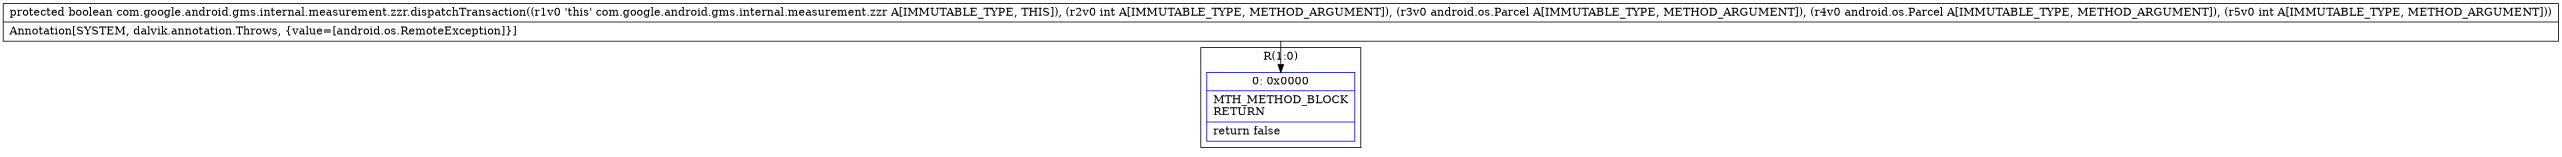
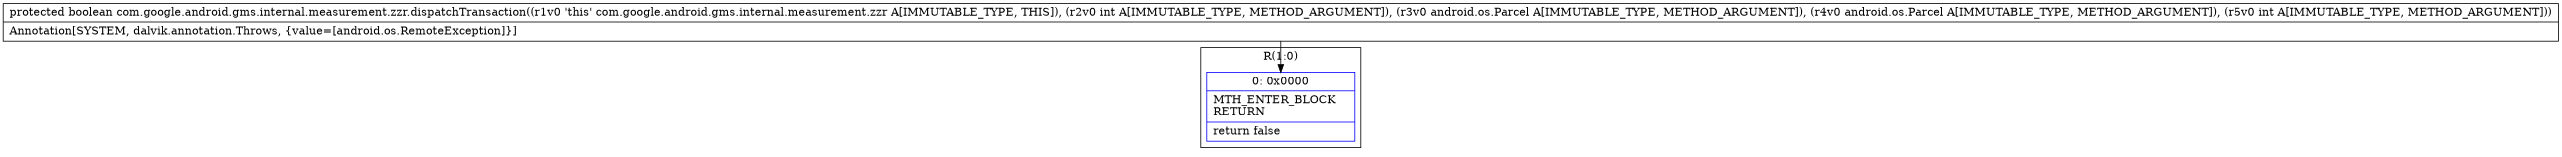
  digraph {
    node [shape=record]
-   n1 [color=blue label="{0\:\ 0x0000|MTH_METHOD_BLOCK\lRETURN\l|return false\l}"]
+   n1 [color=blue label="{0\:\ 0x0000|MTH_ENTER_BLOCK\lRETURN\l|return false\l}"]
    n2 [label="{protected boolean com.google.android.gms.internal.measurement.zzr.dispatchTransaction((r1v0 'this' com.google.android.gms.internal.measurement.zzr A[IMMUTABLE_TYPE, THIS]), (r2v0 int A[IMMUTABLE_TYPE, METHOD_ARGUMENT]), (r3v0 android.os.Parcel A[IMMUTABLE_TYPE, METHOD_ARGUMENT]), (r4v0 android.os.Parcel A[IMMUTABLE_TYPE, METHOD_ARGUMENT]), (r5v0 int A[IMMUTABLE_TYPE, METHOD_ARGUMENT]))  | Annotation[SYSTEM, dalvik.annotation.Throws, \{value=[android.os.RemoteException]\}]\l}"]
    subgraph cluster_1 {
      label="R(1:0)"
      n1
    }
    n2 -> n1
  }
